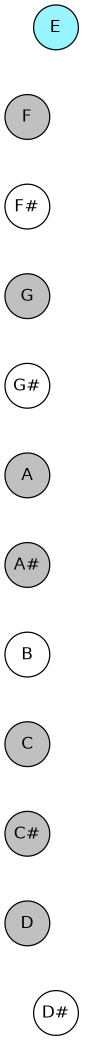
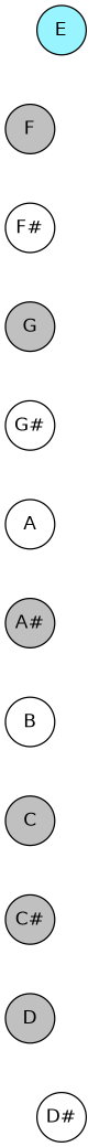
  graph {
    mindist=.1
    node [fillcolor=gray fontname=Helvetica margin=0 shape=circle style=filled]
    edge [style=invis]
    E [fillcolor=cadetblue1]
    F
    "F#" [fillcolor=white]
    G
    "G#" [fillcolor=white]
-   A
+   A [fillcolor=white]
    "A#"
    B [fillcolor=white]
    C
    "C#"
    D
    "D#" [fillcolor=white]
    subgraph sub_1 {
      E
      F
      "F#"
      G
      "G#"
      A
      "A#"
      B
      C
      "C#"
      D
      "D#"
    }
    E -- F
    F -- "F#"
    "F#" -- G
    G -- "G#"
    "G#" -- A
    A -- "A#"
    "A#" -- B
    B -- C
    C -- "C#"
    "C#" -- D
    D -- "D#"
    "D#" -- E
  }
